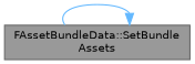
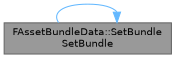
  digraph {
    rankdir=LR
-   n1 [color=gray40 fillcolor=grey60 fontcolor=black fontname=Helvetica fontsize=10 height=0.2 label="FAssetBundleData::SetBundle\lAssets" shape=box style=filled width=0.4]
+   n1 [color=gray40 fillcolor=grey60 fontcolor=black fontname=Helvetica fontsize=10 height=0.2 label="FAssetBundleData::SetBundle\lSetBundle" shape=box style=filled width=0.4]
    n1 -> n1 [color=steelblue1 fontname=Helvetica fontsize=10 labelfontname=Helvetica labelfontsize=10 style=solid]
  }
